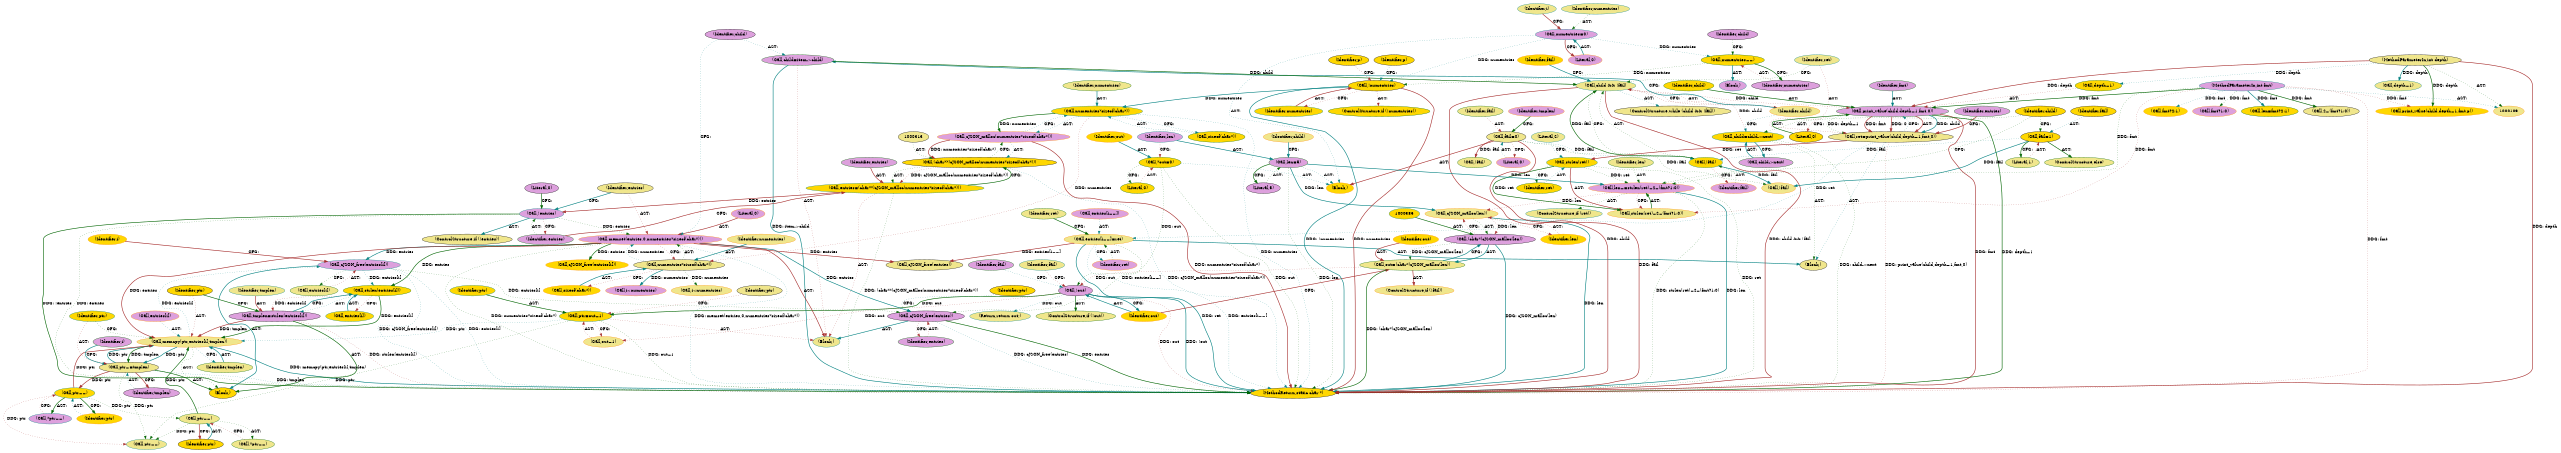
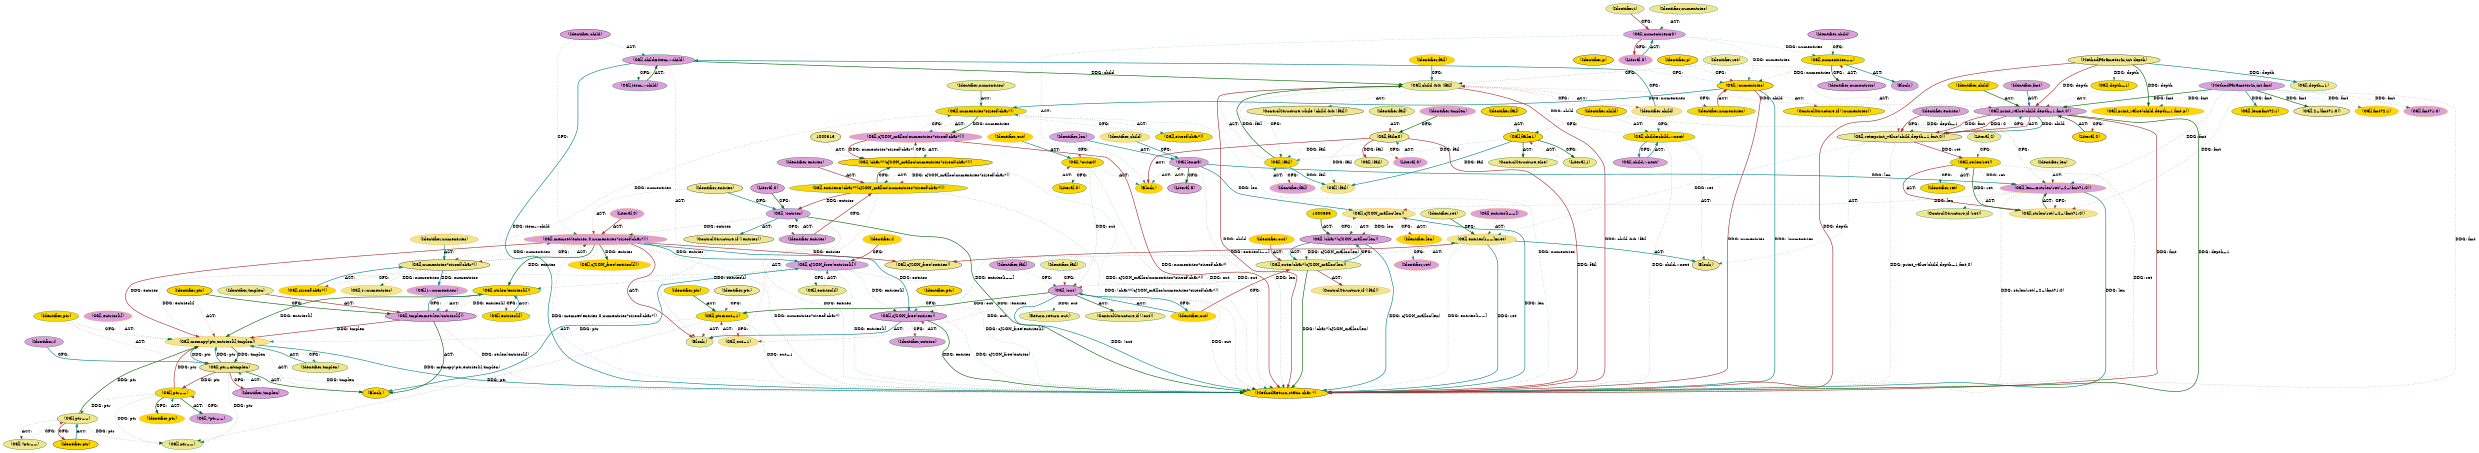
  digraph {
    node [color=darkorange fillcolor=khaki style=filled]
    edge [color=teal style=dotted]
    n1 [color=black fillcolor=plum label="(Call,cJSON_free(entries))"]
    n2 [color=black fillcolor=gold label="(MethodReturn,static char *)"]
    n3 [color=teal label="(Block,)"]
    n4 [color=darkgreen fillcolor=plum label="(Identifier,entries)"]
    n5 [color=teal fillcolor=plum label="(Call,cJSON_free(entries[i]))"]
    n6 [color=darkgreen fillcolor=gold label="(Call,strlen(entries[i]))"]
    n7 [color=black fillcolor=gold label="(Block,)"]
    n8 [color=darkgreen label="(Call,entries[i])"]
    n9 [label="(Call,memcpy(ptr,entries[i],tmplen))"]
    n10 [color=black fillcolor=plum label="(Call,tmplen=strlen(entries[i]))"]
    n11 [color=teal fillcolor=gold label="(Call,entries[i])"]
    n12 [color=black label="(Call,ptr+=tmplen)"]
    n13 [color=darkgreen label="(Identifier,tmplen)"]
    n14 [color=teal label="(Call,ptr++)"]
    n15 [color=teal fillcolor=gold label="(Call,ptr++)"]
    n16 [color=black fillcolor=plum label="(Identifier,tmplen)"]
    n17 [color=teal fillcolor=gold label="(Call,ptr=out+1)"]
    n18 [label="(Call,out+1)"]
    n19 [color=black fillcolor=plum label="(Call,!out)"]
    n20 [fillcolor=gold label="(Identifier,out)"]
    n21 [color=teal label="(Return,return out;)"]
    n22 [color=darkgreen label="(ControlStructure,if (!out))"]
    n23 [color=darkgreen label="(Call,out=(char*)cJSON_malloc(len))"]
    n24 [color=black fillcolor=plum label="(Call,(char*)cJSON_malloc(len))"]
    n25 [label="(ControlStructure,if (!fail))"]
    n26 [label="(Call,cJSON_malloc(len))"]
    n27 [fillcolor=gold label="(Identifier,len)"]
    n28 [fillcolor=plum label="(Call,len+=strlen(ret)+2+(fmt?1:0))"]
    n29 [color=teal label="(ControlStructure,if (ret))"]
    n30 [label="(Call,strlen(ret)+2+(fmt?1:0))"]
    n31 [color=teal fillcolor=gold label="(Call,strlen(ret))"]
    n32 [color=darkgreen fillcolor=gold label="(Identifier,ret)"]
    n33 [color=black label="(Call,ret=print_value(child,depth+1,fmt,0))"]
    n34 [color=darkgreen fillcolor=plum label="(Call,print_value(child,depth+1,fmt,0))"]
    n35 [label="(Call,entries[i++]=ret)"]
    n36 [color=black label="(Block,)"]
    n37 [color=black fillcolor=gold label="(Literal,0)"]
    n38 [color=black label="(Call,cJSON_free(entries))"]
    n39 [fillcolor=plum label="(Identifier,ret)"]
    n40 [color=teal label="(Call,child && !fail)"]
    n41 [color=teal fillcolor=gold label="(Call,!fail)"]
    n42 [color=black label="(ControlStructure,while (child && !fail))"]
    n43 [label="(Identifier,child)"]
    n44 [fillcolor=plum label="(Identifier,fail)"]
    n45 [label="(Call,!fail)"]
    n46 [color=teal fillcolor=gold label="(Call,child=child->next)"]
    n47 [color=darkgreen fillcolor=plum label="(Call,child=item->child)"]
    n48 [color=darkgreen fillcolor=plum label="(Call,child->next)"]
+   n49 [color=teal fillcolor=plum label="(Call,item->child)"]
    n50 [color=black label="(Call,fail=0)"]
    n51 [color=darkgreen label="(Call,!fail)"]
    n52 [fillcolor=gold label="(Block,)"]
    n53 [fillcolor=plum label="(Literal,0)"]
    n54 [color=black fillcolor=gold label="(Call,fail=1)"]
    n55 [color=darkgreen label="(Literal,1)"]
    n56 [color=darkgreen label="(ControlStructure,else)"]
    n57 [color=black label="(MethodParameterIn,int depth)"]
    n58 [color=darkgreen fillcolor=gold label="(Call,depth+1)"]
    n59 [color=teal label="(Call,depth+1)"]
    n60 [fillcolor=gold label="(Call,print_value(child,depth+1,fmt,p))"]
-   1000109
    n62 [color=teal fillcolor=plum label="(MethodParameterIn,int fmt)"]
    n63 [fillcolor=gold label="(Call,fmt?2:1)"]
    n64 [fillcolor=plum label="(Call,fmt?1:0)"]
    n65 [color=darkgreen fillcolor=gold label="(Call,len=fmt?2:1)"]
    n66 [color=black label="(Call,2+(fmt?1:0))"]
    n67 [color=darkgreen fillcolor=plum label="(Call,len=5)"]
    n68 [color=black fillcolor=plum label="(Literal,5)"]
    n69 [color=darkgreen fillcolor=gold label="(Call,*out=0)"]
    n70 [color=darkgreen fillcolor=gold label="(Literal,0)"]
    n71 [color=darkgreen label="(Call,ptr++)"]
    n72 [color=darkgreen label="(Call,*ptr++)"]
    n73 [color=black fillcolor=gold label="(Identifier,ptr)"]
    n74 [color=teal fillcolor=plum label="(Call,*ptr++)"]
    n75 [fillcolor=gold label="(Identifier,ptr)"]
    n76 [fillcolor=plum label="(Call,memset(entries,0,numentries*sizeof(char*)))"]
    n77 [color=black label="(Call,numentries*sizeof(char*))"]
    n78 [fillcolor=gold label="(Call,cJSON_free(entries[i]))"]
    n79 [fillcolor=gold label="(Call,sizeof(char*))"]
    n80 [fillcolor=plum label="(Call,i<numentries)"]
    n81 [label="(Call,i<numentries)"]
    n82 [color=teal fillcolor=plum label="(Call,!entries)"]
    n83 [color=darkgreen fillcolor=plum label="(Identifier,entries)"]
    n84 [color=black label="(ControlStructure,if (!entries))"]
    n85 [color=teal fillcolor=gold label="(Call,entries=(char**)cJSON_malloc(numentries*sizeof(char*)))"]
    n86 [color=black fillcolor=gold label="(Call,(char**)cJSON_malloc(numentries*sizeof(char*)))"]
    n87 [fillcolor=plum label="(Call,cJSON_malloc(numentries*sizeof(char*)))"]
    n88 [color=teal fillcolor=gold label="(Call,numentries*sizeof(char*))"]
    n89 [color=darkgreen fillcolor=gold label="(Call,sizeof(char*))"]
    n90 [color=black fillcolor=gold label="(Call,!numentries)"]
    n91 [color=teal fillcolor=gold label="(Identifier,numentries)"]
    n92 [color=darkgreen fillcolor=gold label="(ControlStructure,if (!numentries))"]
    n93 [color=darkgreen fillcolor=gold label="(Call,numentries++)"]
    n94 [color=black fillcolor=plum label="(Identifier,numentries)"]
    n95 [color=teal fillcolor=plum label="(Block,)"]
    n96 [color=teal fillcolor=plum label="(Call,numentries=0)"]
    n97 [fillcolor=plum label="(Literal,0)"]
    n98 [color=darkgreen label="(Identifier,fail)"]
    n99 [color=darkgreen label="(Identifier,numentries)"]
    n100 [color=black label="(Identifier,ptr)"]
    n101 [color=darkgreen fillcolor=gold label="(Identifier,child)"]
    n102 [label="(Identifier,numentries)"]
    n103 [color=teal label="(Identifier,fail)"]
    n104 [color=darkgreen fillcolor=plum label="(Identifier,fail)"]
    n105 [color=black fillcolor=gold label="(Identifier,child)"]
    n106 [color=teal fillcolor=plum label="(Identifier,len)"]
    n107 [color=teal fillcolor=gold label="(Identifier,ptr)"]
    n108 [color=black fillcolor=gold label="(Identifier,ptr)"]
    n109 [color=black fillcolor=plum label="(Identifier,child)"]
    n110 [color=darkgreen fillcolor=plum label="(Identifier,i)"]
    n111 [color=black fillcolor=plum label="(Literal,0)"]
    n112 [color=darkgreen fillcolor=plum label="(Identifier,entries)"]
    n113 [fillcolor=gold label="(Identifier,out)"]
    n114 [color=darkgreen label="(Identifier,ret)"]
    n115 [fillcolor=plum label="(Literal,0)"]
    n116 [fillcolor=plum label="(Call,entries[i++])"]
    n117 [fillcolor=plum label="(Identifier,tmplen)"]
    n118 [label="(Identifier,child)"]
    n119 [color=black fillcolor=gold label="(Identifier,fail)"]
    n120 [color=black label="(Identifier,entries)"]
    n121 [color=teal fillcolor=gold label="(Identifier,ptr)"]
    n122 [fillcolor=gold label="(Identifier,i)"]
    n123 [fillcolor=plum label="(Call,entries[i])"]
    n124 [fillcolor=gold label="(Identifier,fail)"]
    n125 [fillcolor=gold label="(Identifier,out)"]
    n126 [color=teal label="(Identifier,ret)"]
    n127 [color=darkgreen fillcolor=plum label="(Identifier,fmt)"]
    n128 [color=black fillcolor=gold label="(Identifier,ptr)"]
    n129 [color=teal label="(Identifier,i)"]
    n130 [color=black fillcolor=gold label="(Identifier,p)"]
    n131 [color=teal label="(Literal,2)"]
    n132 [color=darkgreen label="(Identifier,len)"]
    n133 [color=darkgreen fillcolor=plum label="(Identifier,entries)"]
    n134 [color=teal label="(Identifier,tmplen)"]
    n135 [color=black fillcolor=plum label="(Identifier,child)"]
    n136 [color=black fillcolor=gold label="(Identifier,p)"]
    n137 [color=teal label="(Identifier,numentries)"]
    1000385 [color=teal fillcolor=gold]
    1000313 [color=black]
    n1 -> n2 [label="DDG: cJSON_free(entries)"]
    n1 -> n2 [color=darkgreen label="DDG: entries" style=bold]
    n1 -> n3 [label="AST: " style=bold]
    n1 -> n4 [color=brown label="CFG: "]
    n4 -> n1 [color=brown label="AST: "]
    n5 -> n1 [color=darkgreen label="DDG: entries[i]"]
    n5 -> n2 [label="DDG: cJSON_free(entries[i])"]
    n5 -> n2 [label="DDG: entries[i]"]
    n5 -> n6 [label="DDG: entries[i]"]
    n5 -> n7 [label="AST: " style=bold]
    n5 -> n8 [color=darkgreen label="CFG: "]
    n6 -> n9 [color=darkgreen label="DDG: entries[i]" style=bold]
    n6 -> n10 [label="AST: "]
    n6 -> n10 [color=brown label="DDG: entries[i]"]
    n6 -> n11 [color=brown label="CFG: "]
    n8 -> n5 [color=brown label="AST: "]
    n9 -> n2 [label="DDG: memcpy(ptr,entries[i],tmplen)" style=bold]
    n9 -> n5 [label="DDG: entries[i]"]
    n9 -> n7 [color=darkgreen label="AST: "]
    n9 -> n12 [color=darkgreen label="DDG: tmplen" style=bold]
    n9 -> n12 [label="DDG: ptr" style=bold]
    n9 -> n13 [label="CFG: "]
    n10 -> n2 [color=brown label="DDG: strlen(entries[i])"]
    n10 -> n6 [label="CFG: " style=bold]
    n10 -> n7 [color=darkgreen label="AST: " style=bold]
    n10 -> n9 [color=brown label="DDG: tmplen" style=bold]
    n11 -> n6 [label="AST: " style=bold]
    n12 -> n2 [label="DDG: tmplen"]
    n12 -> n7 [color=darkgreen label="AST: " style=bold]
    n12 -> n9 [label="DDG: ptr" style=bold]
    n12 -> n14 [color=darkgreen label="DDG: ptr"]
    n12 -> n15 [color=brown label="DDG: ptr" style=bold]
    n12 -> n16 [color=brown label="CFG: " style=bold]
    n13 -> n9 [label="AST: " style=bold]
    n15 -> n9 [color=brown label="DDG: ptr" style=bold]
    n15 -> n14 [color=brown label="DDG: ptr"]
    n15 -> n71 [color=darkgreen label="DDG: ptr"]
    n15 -> n74 [color=darkgreen label="AST: " style=bold]
    n15 -> n75 [color=darkgreen label="CFG: " style=bold]
    n16 -> n12 [label="AST: "]
    n17 -> n2 [color=darkgreen label="DDG: out+1"]
    n17 -> n3 [color=brown label="AST: "]
    n17 -> n9 [label="DDG: ptr"]
    n17 -> n14 [color=darkgreen label="DDG: ptr"]
    n17 -> n18 [color=brown label="CFG: "]
    n18 -> n17 [color=brown label="AST: "]
    n19 -> n2 [label="DDG: !out" style=bold]
    n19 -> n2 [color=brown label="DDG: out"]
    n19 -> n17 [color=darkgreen label="DDG: out" style=bold]
    n19 -> n18 [color=brown label="DDG: out"]
    n19 -> n20 [label="CFG: " style=bold]
    n19 -> n21 [label="DDG: out"]
    n19 -> n22 [color=darkgreen label="AST: " style=bold]
    n20 -> n19 [label="AST: " style=bold]
    n20 -> n23 [color=brown label="CFG: " style=bold]
    n23 -> n2 [color=darkgreen label="DDG: (char*)cJSON_malloc(len)" style=bold]
    n23 -> n19 [color=brown label="DDG: out"]
    n23 -> n24 [label="CFG: " style=bold]
    n23 -> n25 [color=brown label="AST: " style=bold]
    n24 -> n2 [label="DDG: cJSON_malloc(len)" style=bold]
    n24 -> n23 [label="AST: " style=bold]
    n24 -> n23 [color=darkgreen label="DDG: cJSON_malloc(len)"]
    n24 -> n26 [color=brown label="CFG: "]
    n26 -> n2 [label="DDG: len" style=bold]
    n26 -> n24 [color=darkgreen label="AST: "]
    n26 -> n24 [color=brown label="DDG: len"]
    n26 -> n27 [color=brown label="CFG: "]
    n27 -> n26 [color=brown label="AST: "]
    n28 -> n2 [color=darkgreen label="DDG: strlen(ret)+2+(fmt?1:0)"]
    n28 -> n2 [label="DDG: len" style=bold]
    n28 -> n26 [color=brown label="DDG: len"]
    n28 -> n29 [color=darkgreen label="AST: "]
    n28 -> n30 [color=brown label="CFG: "]
    n30 -> n28 [color=darkgreen label="AST: " style=bold]
    n31 -> n2 [color=darkgreen label="DDG: ret"]
    n31 -> n28 [color=darkgreen label="DDG: ret"]
    n31 -> n30 [color=brown label="AST: " style=bold]
    n31 -> n30 [color=darkgreen label="DDG: ret" style=bold]
    n31 -> n32 [color=darkgreen label="CFG: "]
    n32 -> n31 [label="AST: "]
    n33 -> n2 [color=brown label="DDG: print_value(child,depth+1,fmt,0)"]
    n33 -> n31 [color=brown label="DDG: ret" style=bold]
    n33 -> n34 [label="CFG: "]
    n33 -> n35 [label="DDG: ret"]
    n33 -> n36 [label="AST: "]
    n34 -> n2 [color=brown label="DDG: fmt" style=bold]
    n34 -> n2 [color=darkgreen label="DDG: depth+1" style=bold]
    n34 -> n33 [color=brown label="AST: " style=bold]
    n34 -> n33 [label="DDG: child" style=bold]
    n34 -> n33 [color=darkgreen label="DDG: depth+1"]
    n34 -> n33 [color=brown label="DDG: fmt" style=bold]
    n34 -> n33 [color=brown label="DDG: 0" style=bold]
    n34 -> n37 [color=brown label="CFG: "]
    n35 -> n1 [color=darkgreen label="DDG: entries[i++]"]
    n35 -> n2 [label="DDG: ret" style=bold]
    n35 -> n2 [label="DDG: entries[i++]"]
    n35 -> n36 [label="AST: " style=bold]
    n35 -> n38 [color=brown label="DDG: entries[i++]" style=bold]
    n35 -> n39 [label="CFG: "]
    n37 -> n34 [color=darkgreen label="AST: " style=bold]
    n39 -> n35 [color=darkgreen label="AST: "]
    n40 -> n2 [color=brown label="DDG: child" style=bold]
    n40 -> n2 [color=brown label="DDG: child && !fail" style=bold]
    n40 -> n34 [color=brown label="DDG: child"]
    n40 -> n41 [color=darkgreen label="CFG: "]
    n40 -> n42 [label="AST: "]
    n40 -> n43 [color=brown label="CFG: "]
    n41 -> n40 [color=darkgreen label="AST: "]
    n41 -> n40 [color=darkgreen label="DDG: fail" style=bold]
    n41 -> n44 [color=brown label="CFG: "]
    n41 -> n45 [label="DDG: fail" style=bold]
    n43 -> n40 [color=brown label="AST: "]
    n43 -> n46 [label="CFG: "]
    n43 -> n47 [label="CFG: " style=bold]
    n44 -> n41 [color=darkgreen label="AST: "]
    n46 -> n2 [color=darkgreen label="DDG: child->next"]
    n46 -> n36 [color=darkgreen label="AST: "]
    n46 -> n40 [color=brown label="DDG: child"]
    n46 -> n48 [label="CFG: " style=bold]
    n47 -> n2 [label="DDG: item->child" style=bold]
    n47 -> n3 [color=brown label="AST: "]
    n47 -> n40 [color=darkgreen label="DDG: child" style=bold]
+   n47 -> n49 [color=darkgreen label="CFG: "]
    n48 -> n46 [label="AST: " style=bold]
+   n49 -> n47 [color=darkgreen label="AST: " style=bold]
    n50 -> n2 [color=brown label="DDG: fail" style=bold]
    n50 -> n41 [label="DDG: fail"]
    n50 -> n45 [color=darkgreen label="DDG: fail"]
    n50 -> n51 [color=brown label="DDG: fail" style=bold]
    n50 -> n52 [color=brown label="AST: " style=bold]
    n50 -> n53 [color=brown label="CFG: "]
    n53 -> n50 [label="AST: "]
    n54 -> n41 [label="DDG: fail"]
    n54 -> n45 [label="DDG: fail" style=bold]
    n54 -> n55 [color=darkgreen label="CFG: " style=bold]
    n54 -> n56 [color=darkgreen label="AST: " style=bold]
    n55 -> n54 [color=brown label="AST: "]
    n57 -> n2 [color=brown label="DDG: depth" style=bold]
    n57 -> n34 [color=brown label="DDG: depth" style=bold]
    n57 -> n58 [label="DDG: depth"]
    n57 -> n59 [label="DDG: depth" style=bold]
    n57 -> n60 [color=darkgreen label="DDG: depth" style=bold]
-   n57 -> 1000109 [color=darkgreen label="AST: "]
    n58 -> n34 [color=brown label="AST: "]
    n62 -> n2 [color=brown label="DDG: fmt"]
    n62 -> n28 [color=darkgreen label="DDG: fmt"]
    n62 -> n30 [color=brown label="DDG: fmt"]
    n62 -> n34 [color=darkgreen label="DDG: fmt" style=bold]
-   n62 -> n60 [color=brown label="DDG: fmt"]
-   n62 -> 1000109 [label="AST: "]
+   n62 -> n60 [label="DDG: fmt"]
    n62 -> n63 [label="DDG: fmt"]
    n62 -> n64 [color=darkgreen label="DDG: fmt"]
    n62 -> n65 [label="DDG: fmt" style=bold]
    n62 -> n66 [color=darkgreen label="DDG: fmt" style=bold]
    n67 -> n2 [color=darkgreen label="DDG: len"]
    n67 -> n26 [label="DDG: len" style=bold]
    n67 -> n28 [label="DDG: len" style=bold]
    n67 -> n52 [label="AST: "]
    n67 -> n68 [color=darkgreen label="CFG: " style=bold]
    n68 -> n67 [color=darkgreen label="AST: "]
    n69 -> n2 [color=darkgreen label="DDG: out"]
    n69 -> n19 [color=darkgreen label="DDG: out"]
    n69 -> n52 [label="AST: "]
    n69 -> n70 [color=darkgreen label="CFG: "]
    n70 -> n69 [color=brown label="AST: "]
    n71 -> n9 [color=darkgreen label="DDG: ptr" style=bold]
    n71 -> n14 [color=darkgreen label="DDG: ptr"]
    n71 -> n72 [color=darkgreen label="AST: "]
    n71 -> n73 [color=brown label="CFG: " style=bold]
    n72 -> n71 [color=brown label="CFG: "]
    n73 -> n71 [label="AST: " style=bold]
    n74 -> n15 [color=brown label="CFG: "]
    n75 -> n15 [label="AST: "]
    n76 -> n1 [label="DDG: entries" style=bold]
    n76 -> n2 [label="DDG: memset(entries,0,numentries*sizeof(char*))"]
    n76 -> n2 [color=darkgreen label="DDG: numentries*sizeof(char*)"]
    n76 -> n3 [color=brown label="AST: " style=bold]
    n76 -> n5 [label="DDG: entries" style=bold]
    n76 -> n6 [color=darkgreen label="DDG: entries" style=bold]
    n76 -> n9 [color=brown label="DDG: entries" style=bold]
    n76 -> n38 [color=brown label="DDG: entries" style=bold]
    n76 -> n77 [color=brown label="CFG: "]
    n76 -> n78 [color=darkgreen label="DDG: entries" style=bold]
    n77 -> n76 [color=darkgreen label="AST: "]
    n77 -> n76 [label="DDG: numentries"]
    n77 -> n79 [color=brown label="CFG: "]
    n77 -> n80 [label="DDG: numentries" style=bold]
    n77 -> n81 [color=darkgreen label="DDG: numentries"]
    n79 -> n77 [label="AST: " style=bold]
    n82 -> n2 [color=darkgreen label="DDG: entries"]
    n82 -> n2 [color=darkgreen label="DDG: !entries" style=bold]
    n82 -> n76 [color=darkgreen label="DDG: entries"]
    n82 -> n83 [color=brown label="CFG: "]
    n82 -> n84 [label="AST: " style=bold]
    n83 -> n82 [color=darkgreen label="AST: "]
    n83 -> n85 [color=brown label="CFG: " style=bold]
    n85 -> n2 [color=darkgreen label="DDG: (char**)cJSON_malloc(numentries*sizeof(char*))"]
    n85 -> n3 [color=brown label="AST: "]
    n85 -> n82 [color=brown label="DDG: entries" style=bold]
    n85 -> n86 [color=darkgreen label="CFG: " style=bold]
    n86 -> n2 [label="DDG: cJSON_malloc(numentries*sizeof(char*))"]
    n86 -> n85 [color=darkgreen label="AST: "]
    n86 -> n85 [color=brown label="DDG: cJSON_malloc(numentries*sizeof(char*))"]
    n86 -> n87 [color=darkgreen label="CFG: "]
    n87 -> n2 [color=brown label="DDG: numentries*sizeof(char*)" style=bold]
    n87 -> n86 [label="AST: "]
    n87 -> n86 [color=brown label="DDG: numentries*sizeof(char*)" style=bold]
    n87 -> n88 [label="CFG: "]
    n88 -> n2 [label="DDG: numentries"]
    n88 -> n77 [color=brown label="DDG: numentries"]
    n88 -> n87 [label="AST: "]
    n88 -> n87 [color=darkgreen label="DDG: numentries" style=bold]
    n88 -> n89 [label="CFG: "]
    n89 -> n88 [label="AST: "]
    n90 -> n2 [label="DDG: !numentries" style=bold]
    n90 -> n2 [color=brown label="DDG: numentries" style=bold]
    n90 -> n88 [label="DDG: numentries" style=bold]
    n90 -> n91 [color=brown label="CFG: "]
    n90 -> n92 [color=brown label="AST: "]
    n91 -> n90 [color=brown label="AST: " style=bold]
    n93 -> n90 [color=darkgreen label="DDG: numentries"]
    n93 -> n94 [color=darkgreen label="CFG: " style=bold]
    n93 -> n95 [label="AST: " style=bold]
    n94 -> n93 [color=brown label="AST: "]
    n96 -> n52 [label="AST: "]
    n96 -> n90 [label="DDG: numentries"]
    n96 -> n93 [label="DDG: numentries"]
    n96 -> n97 [color=brown label="CFG: " style=bold]
    n97 -> n96 [label="AST: " style=bold]
    n98 -> n50 [color=brown label="AST: "]
    n99 -> n88 [label="AST: " style=bold]
    n100 -> n17 [color=brown label="CFG: "]
    n101 -> n34 [color=darkgreen label="AST: " style=bold]
    n102 -> n77 [label="AST: " style=bold]
    n103 -> n19 [color=brown label="CFG: "]
    n104 -> n19 [label="CFG: "]
    n105 -> n28 [color=darkgreen label="CFG: "]
    n105 -> n46 [color=darkgreen label="AST: "]
    n105 -> n54 [color=darkgreen label="CFG: "]
    n106 -> n67 [label="AST: " style=bold]
    n106 -> n69 [color=brown label="CFG: "]
    n107 -> n17 [color=darkgreen label="AST: " style=bold]
    n108 -> n1 [label="CFG: "]
    n109 -> n93 [color=darkgreen label="CFG: "]
    n110 -> n12 [label="CFG: " style=bold]
    n111 -> n82 [color=darkgreen label="CFG: " style=bold]
    n112 -> n33 [color=brown label="CFG: " style=bold]
    n113 -> n23 [color=brown label="AST: " style=bold]
    n114 -> n35 [color=darkgreen label="CFG: " style=bold]
    n115 -> n76 [color=brown label="AST: " style=bold]
    n116 -> n35 [label="AST: "]
    n117 -> n50 [color=darkgreen label="CFG: " style=bold]
    n118 -> n67 [label="CFG: " style=bold]
    n119 -> n54 [label="AST: "]
    n120 -> n76 [color=brown label="AST: "]
    n120 -> n82 [label="CFG: " style=bold]
    n121 -> n9 [color=darkgreen label="CFG: "]
    n121 -> n12 [color=brown label="AST: "]
    n122 -> n5 [color=brown label="CFG: " style=bold]
    n123 -> n9 [label="AST: "]
    n124 -> n40 [label="CFG: " style=bold]
    n125 -> n69 [label="AST: " style=bold]
    n126 -> n33 [color=brown label="AST: "]
    n126 -> n40 [color=darkgreen label="CFG: "]
    n127 -> n34 [label="AST: " style=bold]
    n128 -> n9 [color=brown label="AST: "]
    n128 -> n10 [color=darkgreen label="CFG: " style=bold]
    n129 -> n96 [color=brown label="CFG: " style=bold]
    n130 -> n90 [color=brown label="CFG: "]
    n131 -> n31 [label="CFG: "]
    n132 -> n28 [color=darkgreen label="AST: "]
    n133 -> n85 [color=brown label="AST: " style=bold]
    n134 -> n10 [color=brown label="AST: " style=bold]
    n135 -> n47 [label="AST: "]
    n135 -> n76 [label="CFG: "]
    n136 -> n90 [label="CFG: "]
    n137 -> n96 [color=darkgreen label="AST: "]
    1000385 -> n24 [color=darkgreen label="AST: " style=bold]
    1000313 -> n86 [color=darkgreen label="AST: "]
  }
